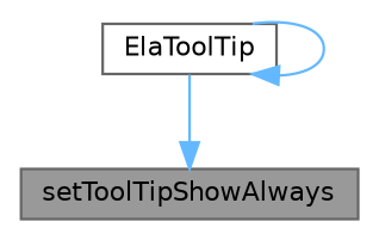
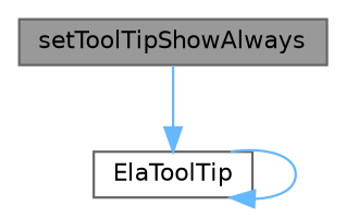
  digraph {
    rankdir=TB
    node [fontname=Helvetica fontsize=10 shape=box style=filled]
    edge [color=steelblue1 fontname=Helvetica fontsize=10 labelfontname=Helvetica labelfontsize=10 style=solid]
    n1 [color=gray40 fillcolor=grey60 fontcolor=black height=0.2 label=setToolTipShowAlways width=0.4]
    n2 [color=grey40 fillcolor=white height=0.2 label=ElaToolTip width=0.4]
-   n2 -> n1
+   n1 -> n2
    n2 -> n2
  }
